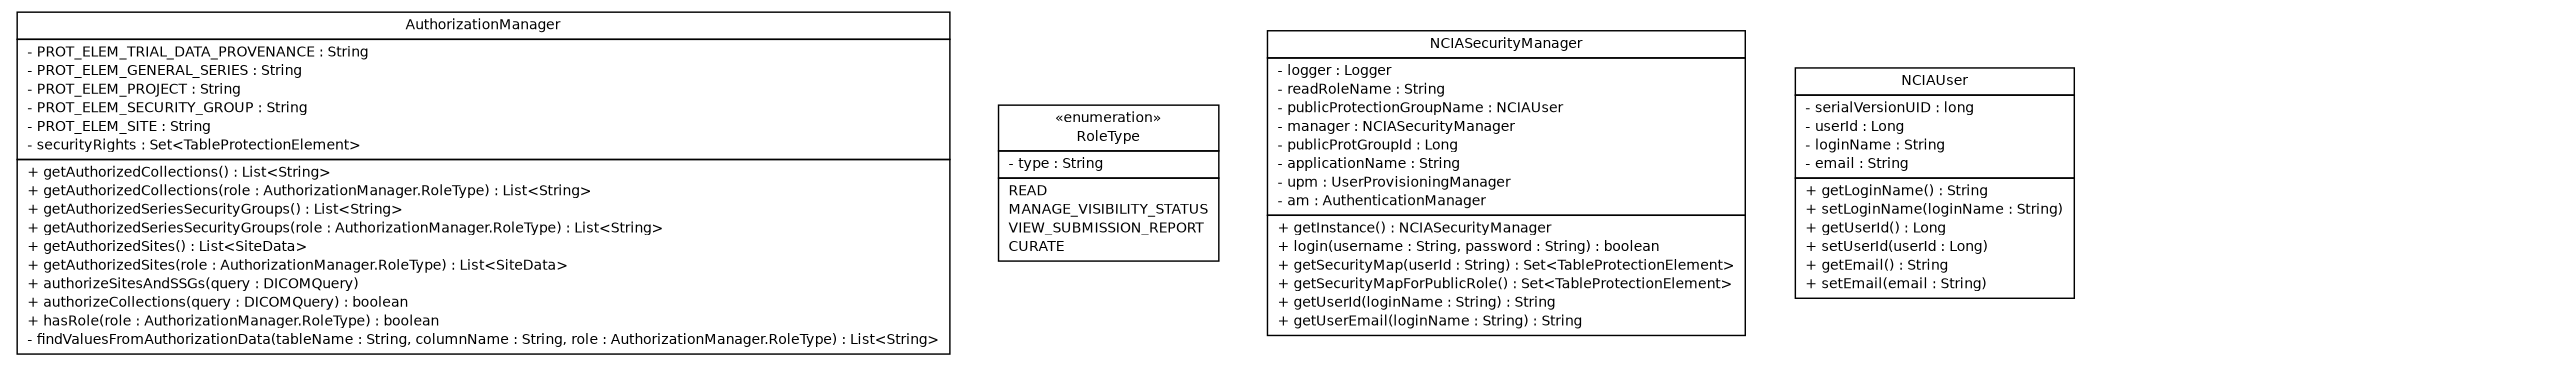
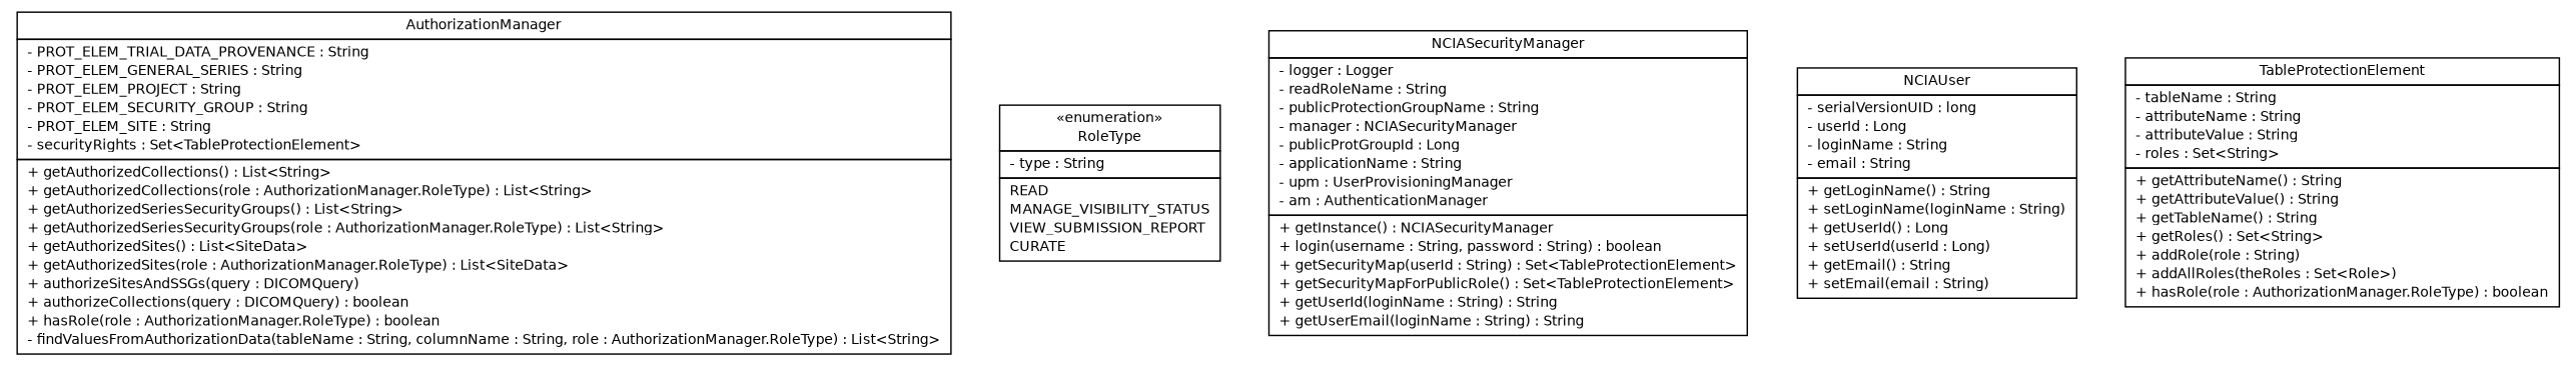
  digraph {
    node [fontcolor=black fontname=Helvetica fontsize=10.0 shape=plaintext]
    n1 [label=<<table border="0" cellborder="1" cellspacing="0" cellpadding="2" port="p" href="./AuthorizationManager.html"> 		<tr><td><table border="0" cellspacing="0" cellpadding="1"> 			<tr><td> AuthorizationManager </td></tr> 		</table></td></tr> 		<tr><td><table border="0" cellspacing="0" cellpadding="1"> 			<tr><td align="left"> - PROT_ELEM_TRIAL_DATA_PROVENANCE : String </td></tr> 			<tr><td align="left"> - PROT_ELEM_GENERAL_SERIES : String </td></tr> 			<tr><td align="left"> - PROT_ELEM_PROJECT : String </td></tr> 			<tr><td align="left"> - PROT_ELEM_SECURITY_GROUP : String </td></tr> 			<tr><td align="left"> - PROT_ELEM_SITE : String </td></tr> 			<tr><td align="left"> - securityRights : Set&lt;TableProtectionElement&gt; </td></tr> 		</table></td></tr> 		<tr><td><table border="0" cellspacing="0" cellpadding="1"> 			<tr><td align="left"> + getAuthorizedCollections() : List&lt;String&gt; </td></tr> 			<tr><td align="left"> + getAuthorizedCollections(role : AuthorizationManager.RoleType) : List&lt;String&gt; </td></tr> 			<tr><td align="left"> + getAuthorizedSeriesSecurityGroups() : List&lt;String&gt; </td></tr> 			<tr><td align="left"> + getAuthorizedSeriesSecurityGroups(role : AuthorizationManager.RoleType) : List&lt;String&gt; </td></tr> 			<tr><td align="left"> + getAuthorizedSites() : List&lt;SiteData&gt; </td></tr> 			<tr><td align="left"> + getAuthorizedSites(role : AuthorizationManager.RoleType) : List&lt;SiteData&gt; </td></tr> 			<tr><td align="left"> + authorizeSitesAndSSGs(query : DICOMQuery) </td></tr> 			<tr><td align="left"> + authorizeCollections(query : DICOMQuery) : boolean </td></tr> 			<tr><td align="left"> + hasRole(role : AuthorizationManager.RoleType) : boolean </td></tr> 			<tr><td align="left"> - findValuesFromAuthorizationData(tableName : String, columnName : String, role : AuthorizationManager.RoleType) : List&lt;String&gt; </td></tr> 		</table></td></tr> 		</table>>]
    n2 [label=<<table border="0" cellborder="1" cellspacing="0" cellpadding="2" port="p" href="./AuthorizationManager.RoleType.html"> 		<tr><td><table border="0" cellspacing="0" cellpadding="1"> 			<tr><td> &laquo;enumeration&raquo; </td></tr> 			<tr><td> RoleType </td></tr> 		</table></td></tr> 		<tr><td><table border="0" cellspacing="0" cellpadding="1"> 			<tr><td align="left"> - type : String </td></tr> 		</table></td></tr> 		<tr><td><table border="0" cellspacing="0" cellpadding="1"> 			<tr><td align="left"> READ </td></tr> 			<tr><td align="left"> MANAGE_VISIBILITY_STATUS </td></tr> 			<tr><td align="left"> VIEW_SUBMISSION_REPORT </td></tr> 			<tr><td align="left"> CURATE </td></tr> 		</table></td></tr> 		</table>>]
-   n3 [label=<<table border="0" cellborder="1" cellspacing="0" cellpadding="2" port="p" href="./NCIASecurityManager.html"> 		<tr><td><table border="0" cellspacing="0" cellpadding="1"> 			<tr><td> NCIASecurityManager </td></tr> 		</table></td></tr> 		<tr><td><table border="0" cellspacing="0" cellpadding="1"> 			<tr><td align="left"> - logger : Logger </td></tr> 			<tr><td align="left"> - readRoleName : String </td></tr> 			<tr><td align="left"> - publicProtectionGroupName : NCIAUser </td></tr> 			<tr><td align="left"> - manager : NCIASecurityManager </td></tr> 			<tr><td align="left"> - publicProtGroupId : Long </td></tr> 			<tr><td align="left"> - applicationName : String </td></tr> 			<tr><td align="left"> - upm : UserProvisioningManager </td></tr> 			<tr><td align="left"> - am : AuthenticationManager </td></tr> 		</table></td></tr> 		<tr><td><table border="0" cellspacing="0" cellpadding="1"> 			<tr><td align="left"> + getInstance() : NCIASecurityManager </td></tr> 			<tr><td align="left"> + login(username : String, password : String) : boolean </td></tr> 			<tr><td align="left"> + getSecurityMap(userId : String) : Set&lt;TableProtectionElement&gt; </td></tr> 			<tr><td align="left"> + getSecurityMapForPublicRole() : Set&lt;TableProtectionElement&gt; </td></tr> 			<tr><td align="left"> + getUserId(loginName : String) : String </td></tr> 			<tr><td align="left"> + getUserEmail(loginName : String) : String </td></tr> 		</table></td></tr> 		</table>>]
+   n3 [label=<<table border="0" cellborder="1" cellspacing="0" cellpadding="2" port="p" href="./NCIASecurityManager.html"> 		<tr><td><table border="0" cellspacing="0" cellpadding="1"> 			<tr><td> NCIASecurityManager </td></tr> 		</table></td></tr> 		<tr><td><table border="0" cellspacing="0" cellpadding="1"> 			<tr><td align="left"> - logger : Logger </td></tr> 			<tr><td align="left"> - readRoleName : String </td></tr> 			<tr><td align="left"> - publicProtectionGroupName : String </td></tr> 			<tr><td align="left"> - manager : NCIASecurityManager </td></tr> 			<tr><td align="left"> - publicProtGroupId : Long </td></tr> 			<tr><td align="left"> - applicationName : String </td></tr> 			<tr><td align="left"> - upm : UserProvisioningManager </td></tr> 			<tr><td align="left"> - am : AuthenticationManager </td></tr> 		</table></td></tr> 		<tr><td><table border="0" cellspacing="0" cellpadding="1"> 			<tr><td align="left"> + getInstance() : NCIASecurityManager </td></tr> 			<tr><td align="left"> + login(username : String, password : String) : boolean </td></tr> 			<tr><td align="left"> + getSecurityMap(userId : String) : Set&lt;TableProtectionElement&gt; </td></tr> 			<tr><td align="left"> + getSecurityMapForPublicRole() : Set&lt;TableProtectionElement&gt; </td></tr> 			<tr><td align="left"> + getUserId(loginName : String) : String </td></tr> 			<tr><td align="left"> + getUserEmail(loginName : String) : String </td></tr> 		</table></td></tr> 		</table>>]
    n4 [label=<<table border="0" cellborder="1" cellspacing="0" cellpadding="2" port="p" href="./NCIAUser.html"> 		<tr><td><table border="0" cellspacing="0" cellpadding="1"> 			<tr><td> NCIAUser </td></tr> 		</table></td></tr> 		<tr><td><table border="0" cellspacing="0" cellpadding="1"> 			<tr><td align="left"> - serialVersionUID : long </td></tr> 			<tr><td align="left"> - userId : Long </td></tr> 			<tr><td align="left"> - loginName : String </td></tr> 			<tr><td align="left"> - email : String </td></tr> 		</table></td></tr> 		<tr><td><table border="0" cellspacing="0" cellpadding="1"> 			<tr><td align="left"> + getLoginName() : String </td></tr> 			<tr><td align="left"> + setLoginName(loginName : String) </td></tr> 			<tr><td align="left"> + getUserId() : Long </td></tr> 			<tr><td align="left"> + setUserId(userId : Long) </td></tr> 			<tr><td align="left"> + getEmail() : String </td></tr> 			<tr><td align="left"> + setEmail(email : String) </td></tr> 		</table></td></tr> 		</table>>]
+   n5 [label=<<table border="0" cellborder="1" cellspacing="0" cellpadding="2" port="p" href="./TableProtectionElement.html"> 		<tr><td><table border="0" cellspacing="0" cellpadding="1"> 			<tr><td> TableProtectionElement </td></tr> 		</table></td></tr> 		<tr><td><table border="0" cellspacing="0" cellpadding="1"> 			<tr><td align="left"> - tableName : String </td></tr> 			<tr><td align="left"> - attributeName : String </td></tr> 			<tr><td align="left"> - attributeValue : String </td></tr> 			<tr><td align="left"> - roles : Set&lt;String&gt; </td></tr> 		</table></td></tr> 		<tr><td><table border="0" cellspacing="0" cellpadding="1"> 			<tr><td align="left"> + getAttributeName() : String </td></tr> 			<tr><td align="left"> + getAttributeValue() : String </td></tr> 			<tr><td align="left"> + getTableName() : String </td></tr> 			<tr><td align="left"> + getRoles() : Set&lt;String&gt; </td></tr> 			<tr><td align="left"> + addRole(role : String) </td></tr> 			<tr><td align="left"> + addAllRoles(theRoles : Set&lt;Role&gt;) </td></tr> 			<tr><td align="left"> + hasRole(role : AuthorizationManager.RoleType) : boolean </td></tr> 		</table></td></tr> 		</table>>]
  }
